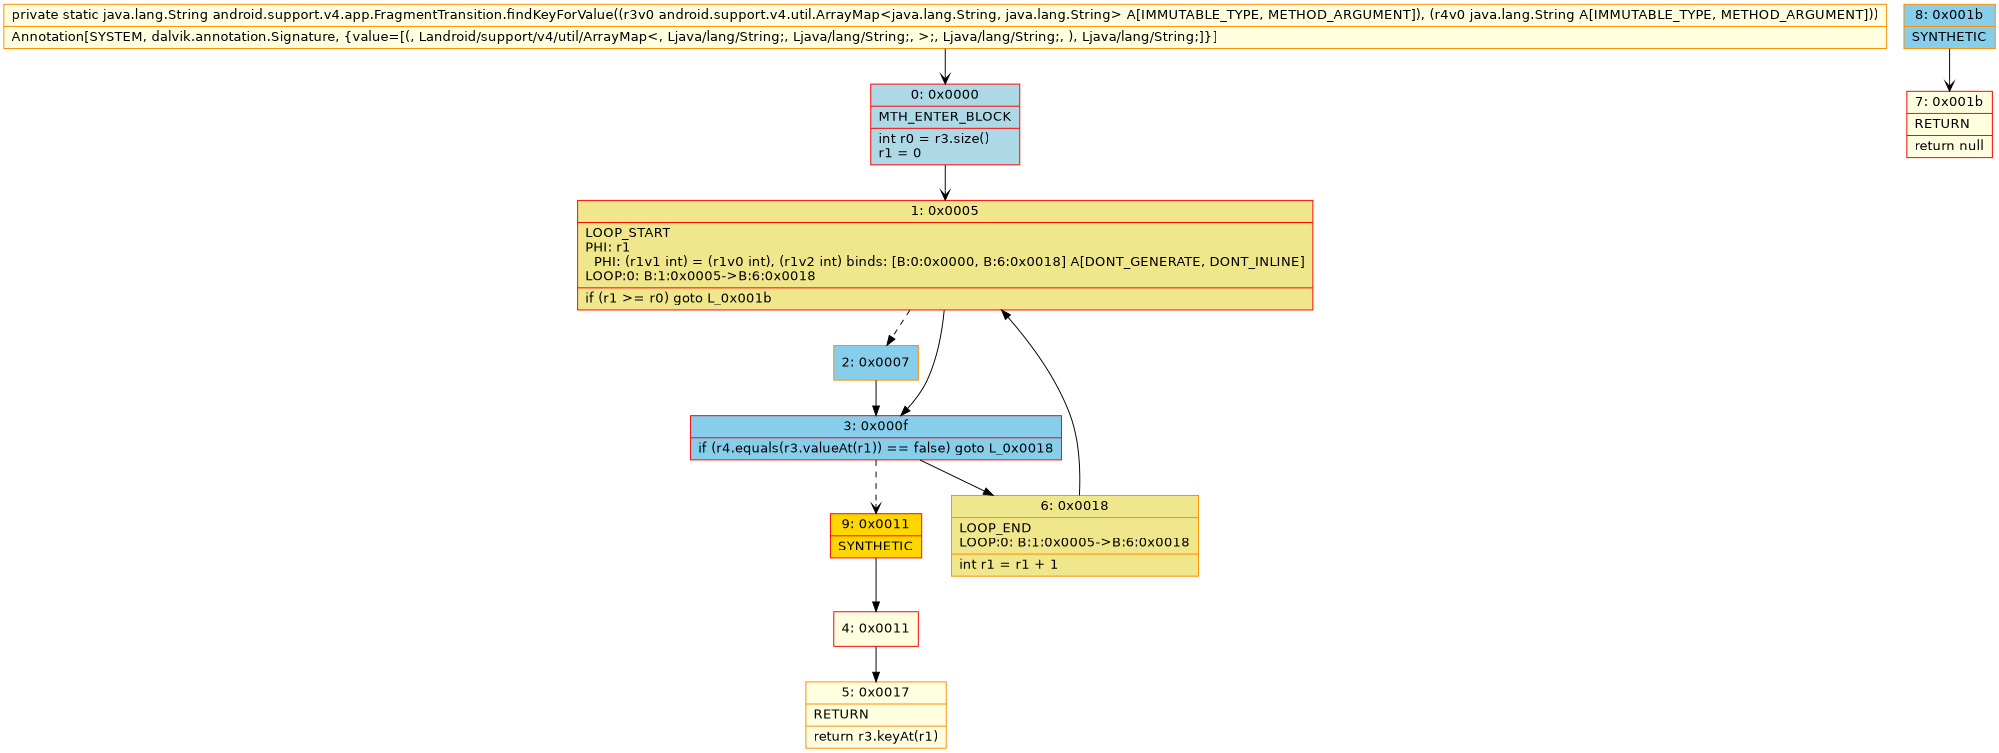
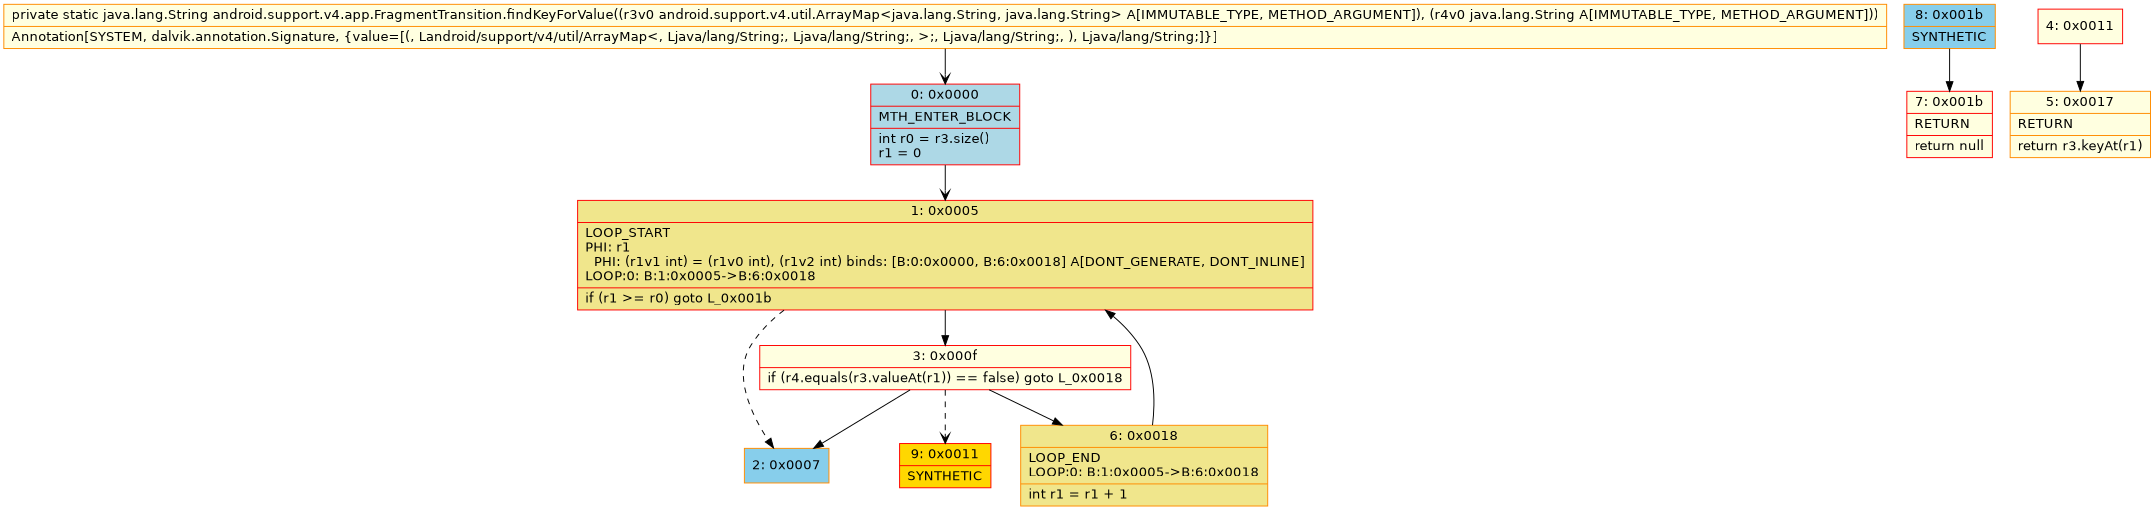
  digraph {
    fontname="DejaVu Sans"
    node [color=red fillcolor=lightyellow fontname="DejaVu Sans" shape=record style=filled]
    edge [arrowhead=normal fontname="DejaVu Sans"]
    n1 [fillcolor=lightblue label="{0\:\ 0x0000|MTH_ENTER_BLOCK\l|int r0 = r3.size()\lr1 = 0\l}"]
    n2 [fillcolor=khaki label="{1\:\ 0x0005|LOOP_START\lPHI: r1 \l  PHI: (r1v1 int) = (r1v0 int), (r1v2 int) binds: [B:0:0x0000, B:6:0x0018] A[DONT_GENERATE, DONT_INLINE]\lLOOP:0: B:1:0x0005\-\>B:6:0x0018\l|if (r1 \>= r0) goto L_0x001b\l}"]
    n3 [color=darkorange fillcolor=skyblue label="{2\:\ 0x0007}"]
-   n4 [fillcolor=skyblue label="{3\:\ 0x000f|if (r4.equals(r3.valueAt(r1)) == false) goto L_0x0018\l}"]
+   n4 [label="{3\:\ 0x000f|if (r4.equals(r3.valueAt(r1)) == false) goto L_0x0018\l}"]
    n5 [color=darkorange fillcolor=skyblue label="{8\:\ 0x001b|SYNTHETIC\l}"]
    n6 [label="{7\:\ 0x001b|RETURN\l|return null\l}"]
    n7 [color=darkorange fillcolor=khaki label="{6\:\ 0x0018|LOOP_END\lLOOP:0: B:1:0x0005\-\>B:6:0x0018\l|int r1 = r1 + 1\l}"]
    n8 [fillcolor=gold label="{9\:\ 0x0011|SYNTHETIC\l}"]
    n9 [label="{4\:\ 0x0011}"]
    n10 [color=darkorange label="{5\:\ 0x0017|RETURN\l|return r3.keyAt(r1)\l}"]
    n11 [color=darkorange label="{private static java.lang.String android.support.v4.app.FragmentTransition.findKeyForValue((r3v0 android.support.v4.util.ArrayMap\<java.lang.String, java.lang.String\> A[IMMUTABLE_TYPE, METHOD_ARGUMENT]), (r4v0 java.lang.String A[IMMUTABLE_TYPE, METHOD_ARGUMENT]))  | Annotation[SYSTEM, dalvik.annotation.Signature, \{value=[(, Landroid\/support\/v4\/util\/ArrayMap\<, Ljava\/lang\/String;, Ljava\/lang\/String;, \>;, Ljava\/lang\/String;, ), Ljava\/lang\/String;]\}]\l}"]
    n1 -> n2 [arrowhead=vee]
    n2 -> n3 [style=dashed]
    n2 -> n4
-   n3 -> n4
+   n4 -> n3
    n4 -> n7
    n4 -> n8 [arrowhead=vee style=dashed]
-   n5 -> n6 [arrowhead=vee]
+   n5 -> n6
    n7 -> n2
-   n8 -> n9
    n9 -> n10
    n11 -> n1 [arrowhead=vee]
  }
